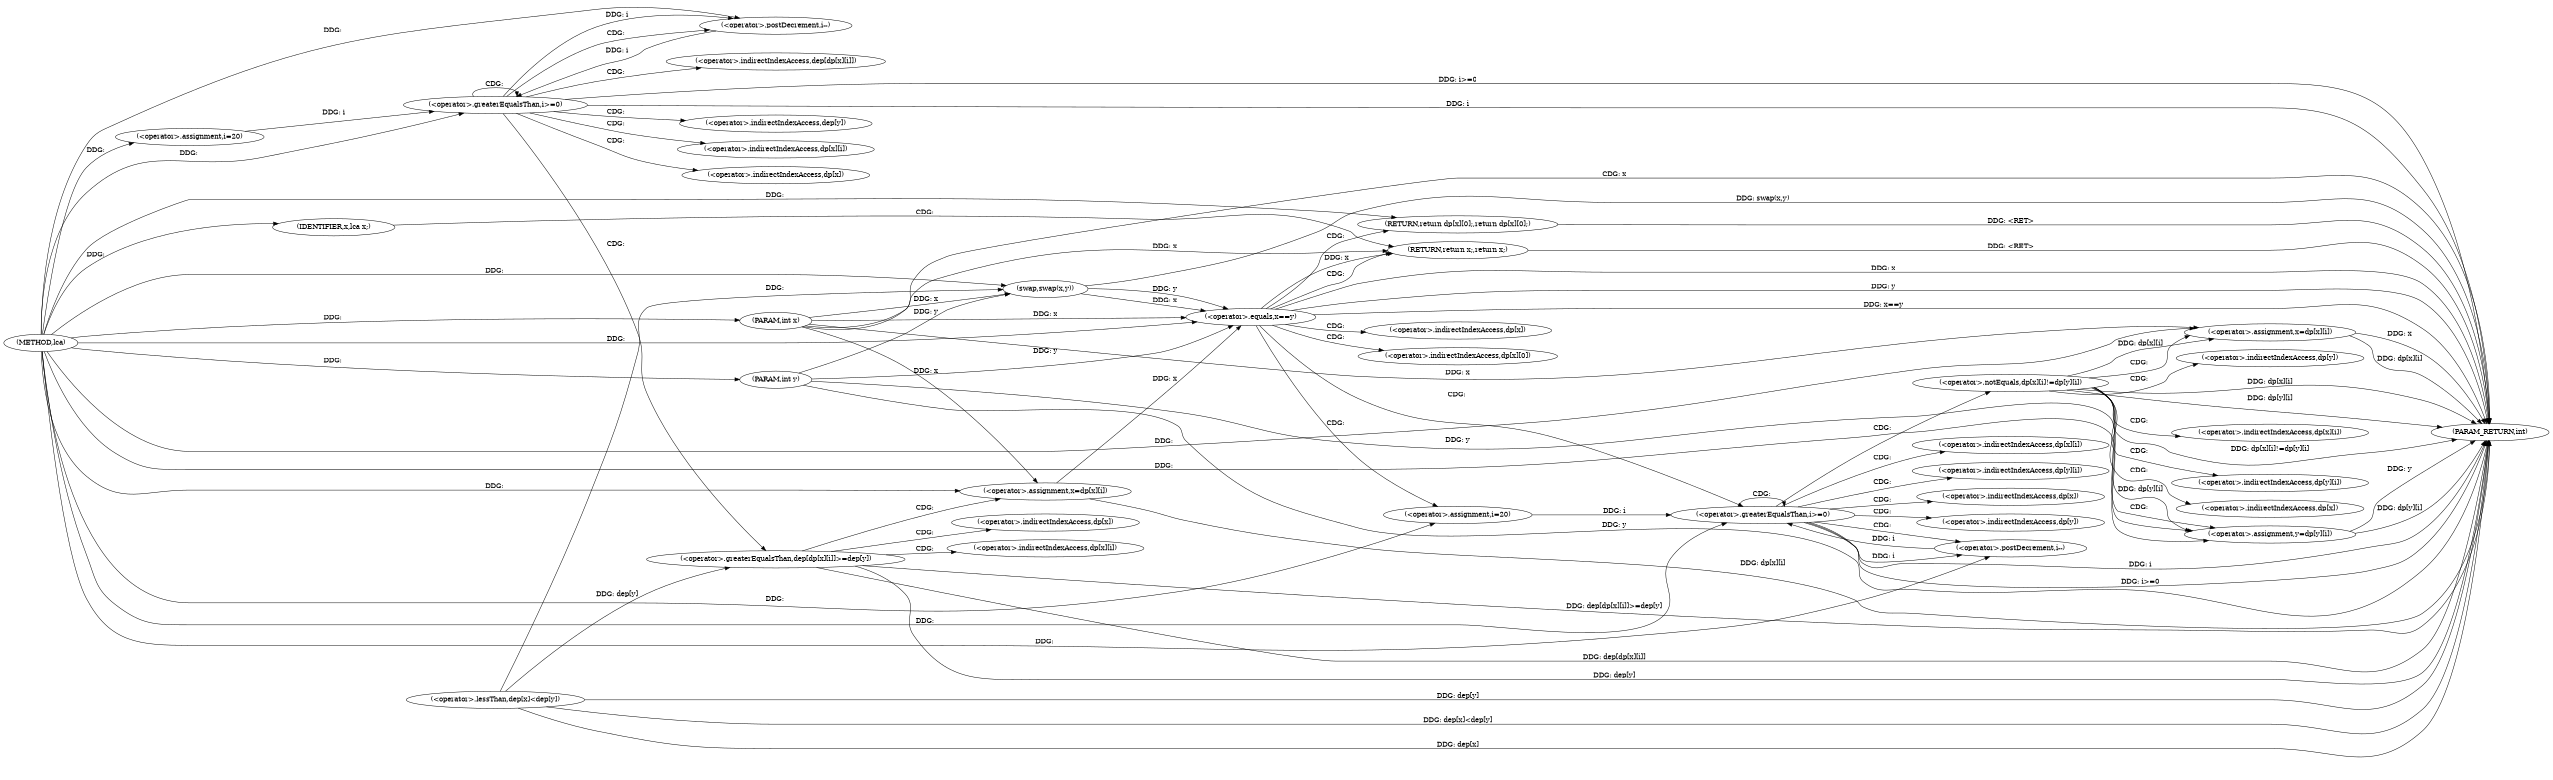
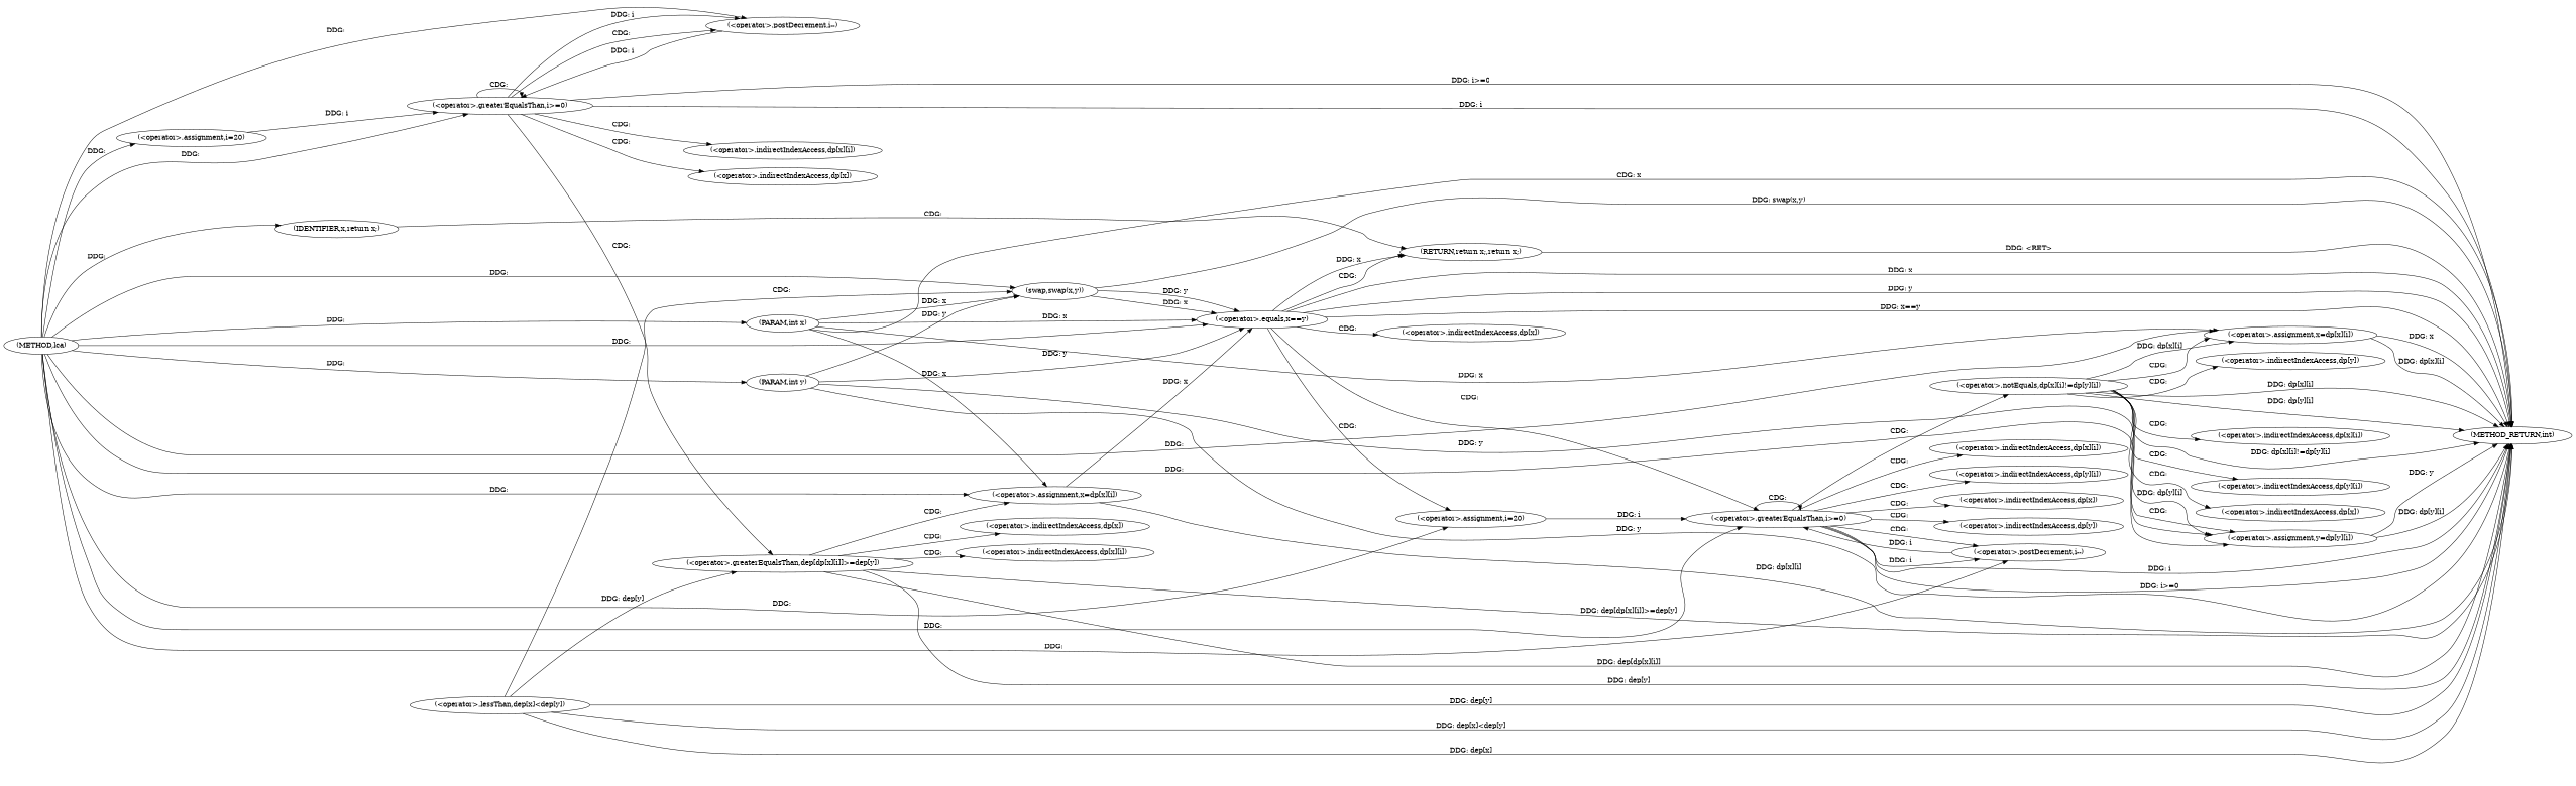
  digraph {
    rankdir=LR
    n1 [label="(METHOD,lca)"]
    n2 [label="(PARAM,int x)"]
    n3 [label="(PARAM,int y)"]
-   n4 [label="(RETURN,return dp[x][0];,return dp[x][0];)"]
    n5 [label="(swap,swap(x,y))"]
    n6 [label="(<operator>.assignment,i=20)"]
    n7 [label="(<operator>.greaterEqualsThan,i>=0)"]
    n8 [label="(<operator>.postDecrement,i--)"]
    n9 [label="(<operator>.equals,x==y)"]
    n10 [label="(<operator>.assignment,i=20)"]
    n11 [label="(<operator>.greaterEqualsThan,i>=0)"]
    n12 [label="(<operator>.postDecrement,i--)"]
    n13 [label="(<operator>.assignment,x=dp[x][i])"]
-   n14 [label="(IDENTIFIER,x,lca x;)"]
+   n14 [label="(IDENTIFIER,x,return x;)"]
    n15 [label="(<operator>.assignment,x=dp[x][i])"]
    n16 [label="(<operator>.assignment,y=dp[y][i])"]
-   n17 [label="(PARAM_RETURN,int)"]
+   n17 [label="(METHOD_RETURN,int)"]
    n18 [label="(RETURN,return x;,return x;)"]
    n19 [label="(<operator>.greaterEqualsThan,dep[dp[x][i]]>=dep[y])"]
-   n20 [label="(<operator>.indirectIndexAccess,dep[dp[x][i]])"]
-   n21 [label="(<operator>.indirectIndexAccess,dep[y])"]
    n22 [label="(<operator>.indirectIndexAccess,dp[x][i])"]
    n23 [label="(<operator>.indirectIndexAccess,dp[x])"]
-   n24 [label="(<operator>.indirectIndexAccess,dp[x][0])"]
    n25 [label="(<operator>.indirectIndexAccess,dp[x])"]
    n26 [label="(<operator>.notEquals,dp[x][i]!=dp[y][i])"]
    n27 [label="(<operator>.indirectIndexAccess,dp[x][i])"]
    n28 [label="(<operator>.indirectIndexAccess,dp[y][i])"]
    n29 [label="(<operator>.indirectIndexAccess,dp[x])"]
    n30 [label="(<operator>.indirectIndexAccess,dp[y])"]
    n31 [label="(<operator>.lessThan,dep[x]<dep[y])"]
    n32 [label="(<operator>.indirectIndexAccess,dp[x][i])"]
    n33 [label="(<operator>.indirectIndexAccess,dp[x])"]
    n34 [label="(<operator>.indirectIndexAccess,dp[x][i])"]
    n35 [label="(<operator>.indirectIndexAccess,dp[y][i])"]
    n36 [label="(<operator>.indirectIndexAccess,dp[x])"]
    n37 [label="(<operator>.indirectIndexAccess,dp[y])"]
    n1 -> n2 [label="DDG: "]
    n1 -> n3 [label="DDG: "]
-   n1 -> n4 [label="DDG: "]
    n1 -> n5 [label="DDG: "]
    n1 -> n6 [label="DDG: "]
    n1 -> n7 [label="DDG: "]
    n1 -> n8 [label="DDG: "]
    n1 -> n9 [label="DDG: "]
    n1 -> n10 [label="DDG: "]
    n1 -> n11 [label="DDG: "]
    n1 -> n12 [label="DDG: "]
    n1 -> n13 [label="DDG: "]
    n1 -> n14 [label="DDG: "]
    n1 -> n15 [label="DDG: "]
    n1 -> n16 [label="DDG: "]
    n2 -> n5 [label="DDG: x"]
    n2 -> n9 [label="DDG: x"]
    n2 -> n13 [label="DDG: x"]
    n2 -> n15 [label="DDG: x"]
    n2 -> n17 [label="CDG: x"]
-   n2 -> n18 [label="DDG: x"]
    n3 -> n5 [label="DDG: y"]
    n3 -> n9 [label="DDG: y"]
    n3 -> n16 [label="DDG: y"]
    n3 -> n17 [label="DDG: y"]
-   n4 -> n17 [label="DDG: <RET>"]
    n5 -> n9 [label="DDG: x"]
    n5 -> n9 [label="DDG: y"]
    n5 -> n17 [label="DDG: swap(x,y)"]
    n6 -> n7 [label="DDG: i"]
    n7 -> n7 [label="CDG: "]
    n7 -> n8 [label="DDG: i"]
    n7 -> n8 [label="CDG: "]
    n7 -> n17 [label="DDG: i"]
    n7 -> n17 [label="DDG: i>=0"]
    n7 -> n19 [label="CDG: "]
-   n7 -> n20 [label="CDG: "]
-   n7 -> n21 [label="CDG: "]
    n7 -> n22 [label="CDG: "]
    n7 -> n23 [label="CDG: "]
    n8 -> n7 [label="DDG: i"]
-   n9 -> n4 [label="CDG: "]
    n9 -> n10 [label="CDG: "]
    n9 -> n11 [label="CDG: "]
    n9 -> n17 [label="DDG: x"]
    n9 -> n17 [label="DDG: y"]
    n9 -> n17 [label="DDG: x==y"]
    n9 -> n18 [label="DDG: x"]
    n9 -> n18 [label="CDG: "]
-   n9 -> n24 [label="CDG: "]
    n9 -> n25 [label="CDG: "]
    n10 -> n11 [label="DDG: i"]
    n11 -> n11 [label="CDG: "]
    n11 -> n12 [label="DDG: i"]
    n11 -> n12 [label="CDG: "]
    n11 -> n17 [label="DDG: i"]
    n11 -> n17 [label="DDG: i>=0"]
    n11 -> n26 [label="CDG: "]
    n11 -> n27 [label="CDG: "]
    n11 -> n28 [label="CDG: "]
    n11 -> n29 [label="CDG: "]
    n11 -> n30 [label="CDG: "]
    n12 -> n11 [label="DDG: i"]
    n13 -> n9 [label="DDG: x"]
    n13 -> n17 [label="DDG: dp[x][i]"]
    n14 -> n18 [label="CDG: "]
    n15 -> n17 [label="DDG: x"]
    n15 -> n17 [label="DDG: dp[x][i]"]
    n16 -> n17 [label="DDG: y"]
    n16 -> n17 [label="DDG: dp[y][i]"]
    n18 -> n17 [label="DDG: <RET>"]
    n19 -> n13 [label="CDG: "]
    n19 -> n17 [label="DDG: dep[dp[x][i]]"]
    n19 -> n17 [label="DDG: dep[y]"]
    n19 -> n17 [label="DDG: dep[dp[x][i]]>=dep[y]"]
    n19 -> n32 [label="CDG: "]
    n19 -> n33 [label="CDG: "]
    n26 -> n15 [label="DDG: dp[x][i]"]
    n26 -> n15 [label="CDG: "]
    n26 -> n16 [label="DDG: dp[y][i]"]
    n26 -> n16 [label="CDG: "]
    n26 -> n17 [label="DDG: dp[x][i]"]
    n26 -> n17 [label="DDG: dp[y][i]"]
    n26 -> n17 [label="DDG: dp[x][i]!=dp[y][i]"]
    n26 -> n34 [label="CDG: "]
    n26 -> n35 [label="CDG: "]
    n26 -> n36 [label="CDG: "]
    n26 -> n37 [label="CDG: "]
-   n31 -> n5 [label="DDG: "]
+   n31 -> n5 [label="CDG: "]
    n31 -> n17 [label="DDG: dep[x]"]
    n31 -> n17 [label="DDG: dep[y]"]
    n31 -> n17 [label="DDG: dep[x]<dep[y]"]
    n31 -> n19 [label="DDG: dep[y]"]
  }
